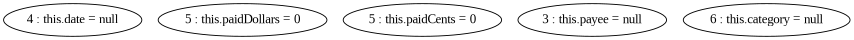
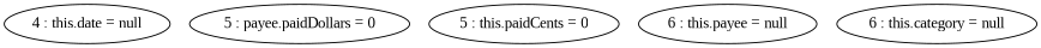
  digraph {
    fontname="Liberation Serif"
    node [fontname="Liberation Serif"]
    "4 : this.date = null"
-   "5 : this.paidDollars = 0"
+   "5 : this.paidDollars = 0" [label="5 : payee.paidDollars = 0"]
    "5 : this.paidCents = 0"
-   "6 : this.payee = null" [label="3 : this.payee = null"]
+   "6 : this.payee = null"
    "6 : this.category = null"
  }
